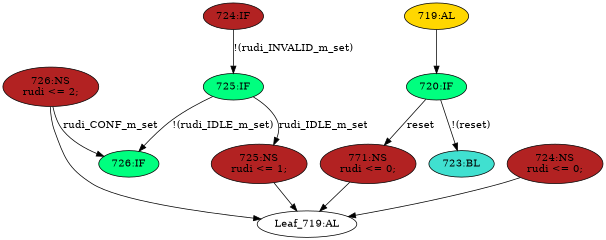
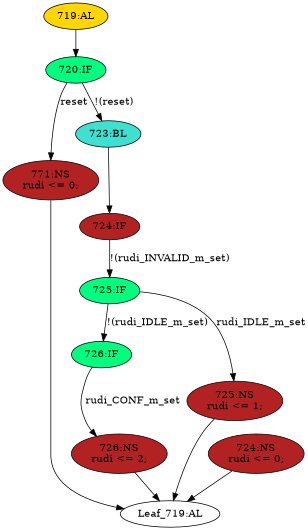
  strict digraph {
    node [fillcolor=firebrick statements="[]" style=filled typ=IfStatement]
    edge [cond="[]" lineno=None]
    n1 [ast="<pyverilog.vparser.ast.IfStatement object at 0x7f702a65dad0>" fillcolor=springgreen label="726:IF"]
    n2 [ast="<pyverilog.vparser.ast.NonblockingSubstitution object at 0x7f702a65db10>" label="726:NS\nrudi <= 2;" statements="[<pyverilog.vparser.ast.NonblockingSubstitution object at 0x7f702a65db10>]" typ=NonblockingSubstitution]
    n3 [def_var="['rudi']" label="Leaf_719:AL" fillcolor="" statements="" style="" typ=""]
    n4 [ast="<pyverilog.vparser.ast.NonblockingSubstitution object at 0x7f702a65dcd0>" label="771:NS\nrudi <= 0;" statements="[<pyverilog.vparser.ast.NonblockingSubstitution object at 0x7f702a65dcd0>]" typ=NonblockingSubstitution]
    n5 [ast="<pyverilog.vparser.ast.IfStatement object at 0x7f702a65de10>" fillcolor=springgreen label="725:IF"]
    n6 [ast="<pyverilog.vparser.ast.NonblockingSubstitution object at 0x7f702a65de50>" label="725:NS\nrudi <= 1;" statements="[<pyverilog.vparser.ast.NonblockingSubstitution object at 0x7f702a65de50>]" typ=NonblockingSubstitution]
    n7 [ast="<pyverilog.vparser.ast.NonblockingSubstitution object at 0x7f702a66b050>" label="724:NS\nrudi <= 0;" statements="[<pyverilog.vparser.ast.NonblockingSubstitution object at 0x7f702a66b050>]" typ=NonblockingSubstitution]
    n8 [ast="<pyverilog.vparser.ast.Always object at 0x7f702a66b1d0>" clk_sens=True fillcolor=gold label="719:AL" sens="['ck', 'reset']" typ=Always use_var="['reset', 'rudi_IDLE_m_set', 'rudi_INVALID_m_set', 'rudi_CONF_m_set']"]
    n9 [ast="<pyverilog.vparser.ast.IfStatement object at 0x7f702a66b350>" fillcolor=springgreen label="720:IF"]
    n10 [ast="<pyverilog.vparser.ast.Block object at 0x7f702a66b390>" fillcolor=turquoise label="723:BL" typ=Block]
    n11 [ast="<pyverilog.vparser.ast.IfStatement object at 0x7f702a66b3d0>" label="724:IF"]
-   n2 -> n1 [cond="['rudi_CONF_m_set']" label=rudi_CONF_m_set lineno=726]
+   n1 -> n2 [cond="['rudi_CONF_m_set']" label=rudi_CONF_m_set lineno=726]
    n2 -> n3
    n4 -> n3
    n5 -> n1 [cond="['rudi_IDLE_m_set']" label="!(rudi_IDLE_m_set)" lineno=725]
    n5 -> n6 [cond="['rudi_IDLE_m_set']" label=rudi_IDLE_m_set lineno=725]
    n6 -> n3
    n7 -> n3
    n8 -> n9
    n9 -> n4 [cond="['reset']" label=reset lineno=720]
    n9 -> n10 [cond="['reset']" label="!(reset)" lineno=720]
+   n10 -> n11
    n11 -> n5 [cond="['rudi_INVALID_m_set']" label="!(rudi_INVALID_m_set)" lineno=724]
  }
